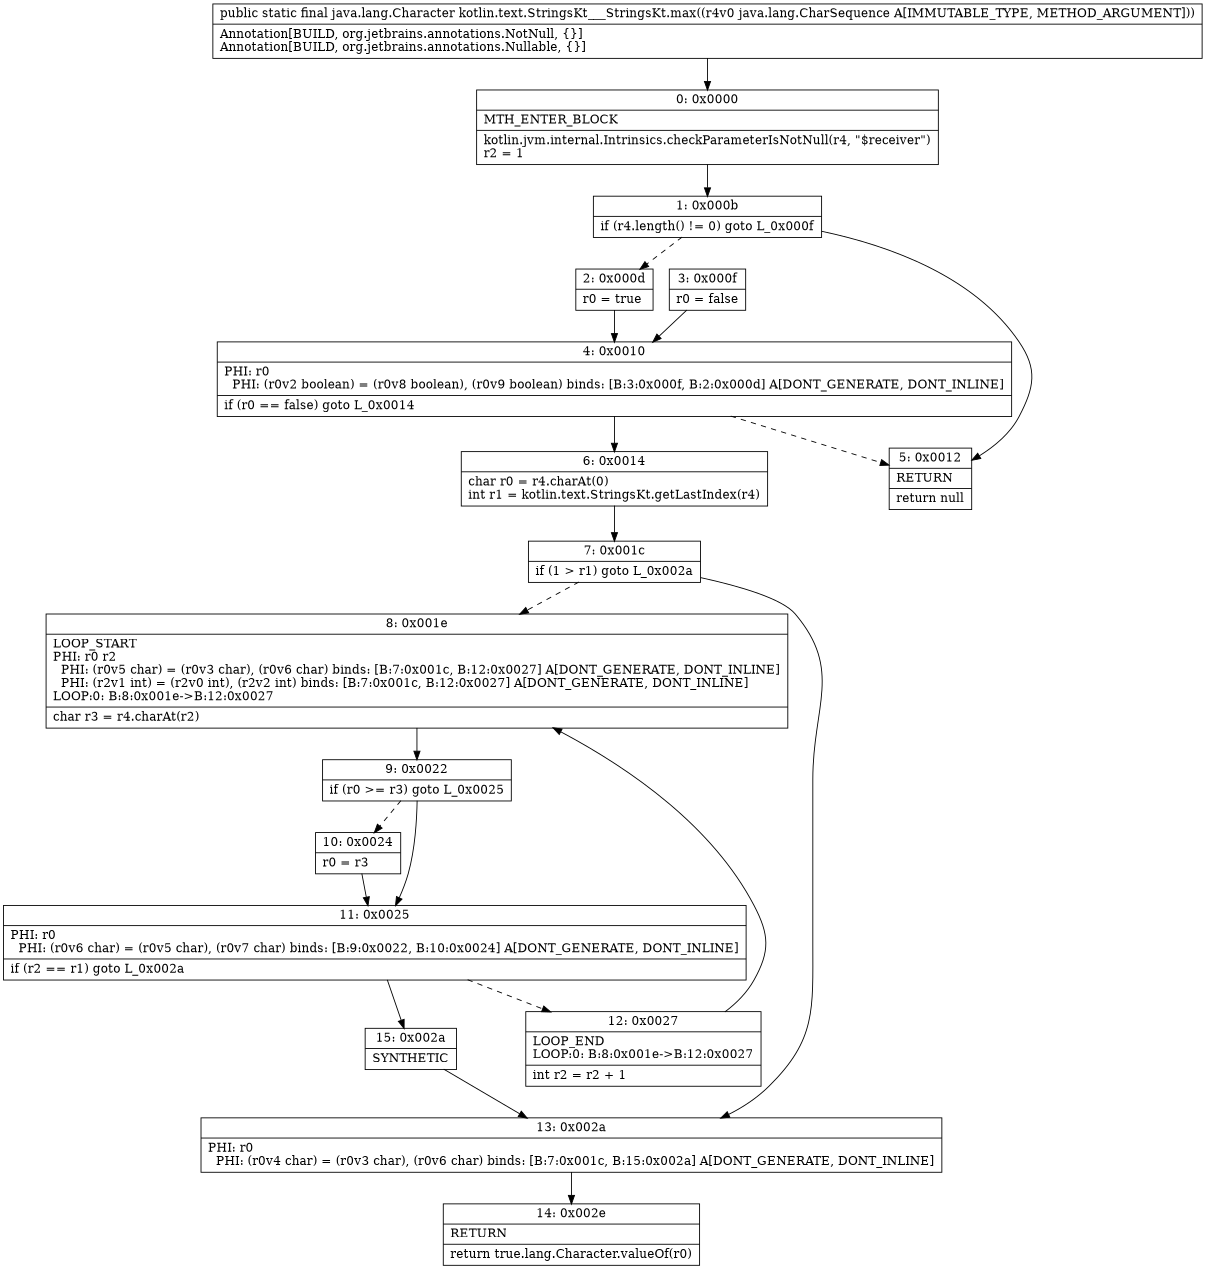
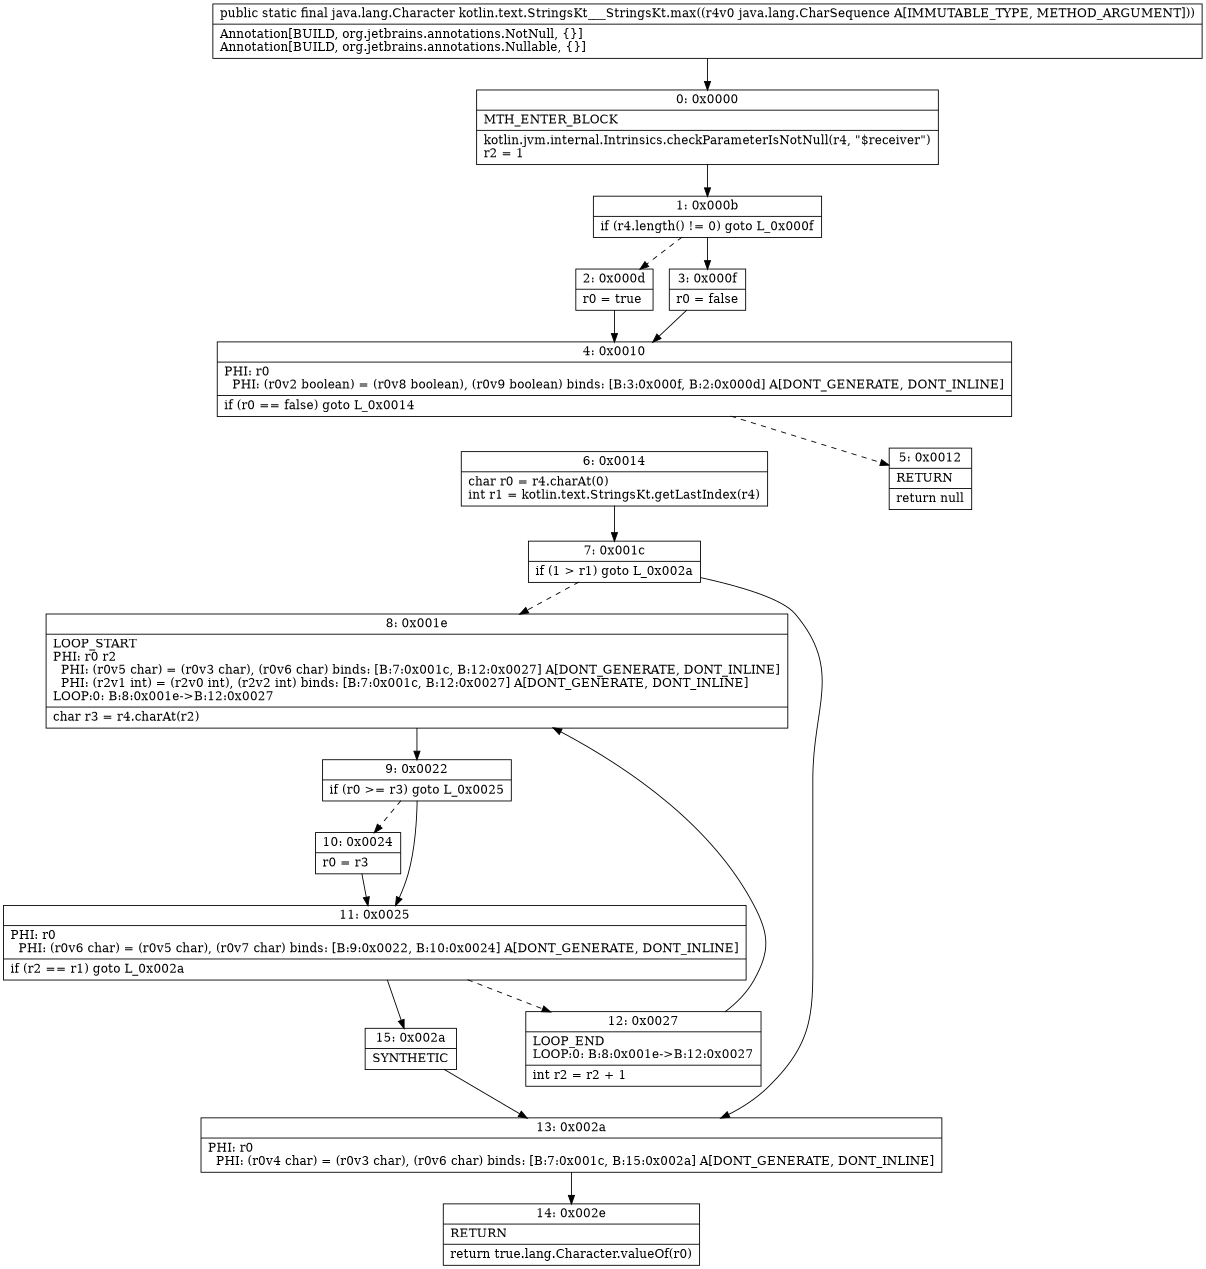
  digraph {
    node [shape=record]
    n1 [label="{0\:\ 0x0000|MTH_ENTER_BLOCK\l|kotlin.jvm.internal.Intrinsics.checkParameterIsNotNull(r4, \"$receiver\")\lr2 = 1\l}"]
    n2 [label="{1\:\ 0x000b|if (r4.length() != 0) goto L_0x000f\l}"]
    n3 [label="{2\:\ 0x000d|r0 = true\l}"]
    n4 [label="{3\:\ 0x000f|r0 = false\l}"]
    n5 [label="{4\:\ 0x0010|PHI: r0 \l  PHI: (r0v2 boolean) = (r0v8 boolean), (r0v9 boolean) binds: [B:3:0x000f, B:2:0x000d] A[DONT_GENERATE, DONT_INLINE]\l|if (r0 == false) goto L_0x0014\l}"]
    n6 [label="{5\:\ 0x0012|RETURN\l|return null\l}"]
    n7 [label="{6\:\ 0x0014|char r0 = r4.charAt(0)\lint r1 = kotlin.text.StringsKt.getLastIndex(r4)\l}"]
    n8 [label="{7\:\ 0x001c|if (1 \> r1) goto L_0x002a\l}"]
    n9 [label="{8\:\ 0x001e|LOOP_START\lPHI: r0 r2 \l  PHI: (r0v5 char) = (r0v3 char), (r0v6 char) binds: [B:7:0x001c, B:12:0x0027] A[DONT_GENERATE, DONT_INLINE]\l  PHI: (r2v1 int) = (r2v0 int), (r2v2 int) binds: [B:7:0x001c, B:12:0x0027] A[DONT_GENERATE, DONT_INLINE]\lLOOP:0: B:8:0x001e\-\>B:12:0x0027\l|char r3 = r4.charAt(r2)\l}"]
    n10 [label="{13\:\ 0x002a|PHI: r0 \l  PHI: (r0v4 char) = (r0v3 char), (r0v6 char) binds: [B:7:0x001c, B:15:0x002a] A[DONT_GENERATE, DONT_INLINE]\l}"]
    n11 [label="{9\:\ 0x0022|if (r0 \>= r3) goto L_0x0025\l}"]
    n12 [label="{14\:\ 0x002e|RETURN\l|return true.lang.Character.valueOf(r0)\l}"]
    n13 [label="{10\:\ 0x0024|r0 = r3\l}"]
    n14 [label="{11\:\ 0x0025|PHI: r0 \l  PHI: (r0v6 char) = (r0v5 char), (r0v7 char) binds: [B:9:0x0022, B:10:0x0024] A[DONT_GENERATE, DONT_INLINE]\l|if (r2 == r1) goto L_0x002a\l}"]
    n15 [label="{12\:\ 0x0027|LOOP_END\lLOOP:0: B:8:0x001e\-\>B:12:0x0027\l|int r2 = r2 + 1\l}"]
    n16 [label="{15\:\ 0x002a|SYNTHETIC\l}"]
    n17 [label="{public static final java.lang.Character kotlin.text.StringsKt___StringsKt.max((r4v0 java.lang.CharSequence A[IMMUTABLE_TYPE, METHOD_ARGUMENT]))  | Annotation[BUILD, org.jetbrains.annotations.NotNull, \{\}]\lAnnotation[BUILD, org.jetbrains.annotations.Nullable, \{\}]\l}"]
    n1 -> n2
    n2 -> n3 [style=dashed]
-   n2 -> n6
+   n2 -> n4
    n3 -> n5
    n4 -> n5
    n5 -> n6 [style=dashed]
-   n5 -> n7
    n7 -> n8
    n8 -> n9 [style=dashed]
    n8 -> n10
    n9 -> n11
    n10 -> n12
    n11 -> n13 [style=dashed]
    n11 -> n14
    n13 -> n14
    n14 -> n15 [style=dashed]
    n14 -> n16
    n15 -> n9
    n16 -> n10
    n17 -> n1
  }
